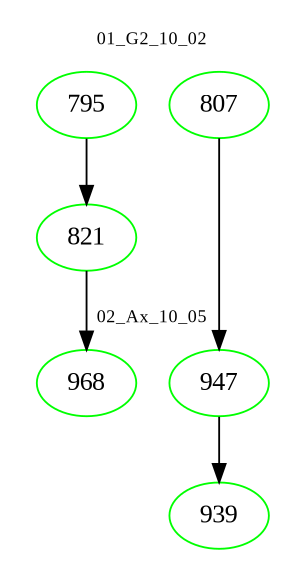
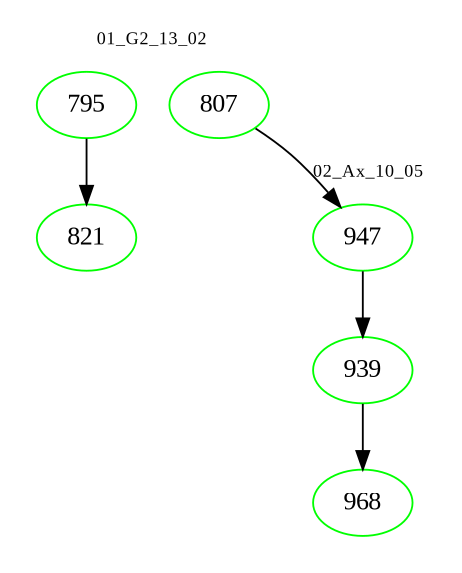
  digraph {
    fontname="Liberation Serif"
    node [color=green fontname="Liberation Serif"]
    edge [color=black fontname="Liberation Serif"]
    n1 [label=947]
    n2 [label=939]
    n3 [label=968]
    n4 [label=807]
    n5 [label=795]
    n6 [label=821]
    subgraph cluster_1 {
      color=white
      fontsize=10
      label="02_Ax_10_05"
      n1
      n2
      n3
    }
    subgraph cluster_2 {
      color=white
      fontsize=10
-     label="01_G2_10_02"
+     label="01_G2_13_02"
      n4
      n5
      n6
    }
    n1 -> n2
-   n6 -> n3
+   n2 -> n3
    n4 -> n1
    n5 -> n6
  }
